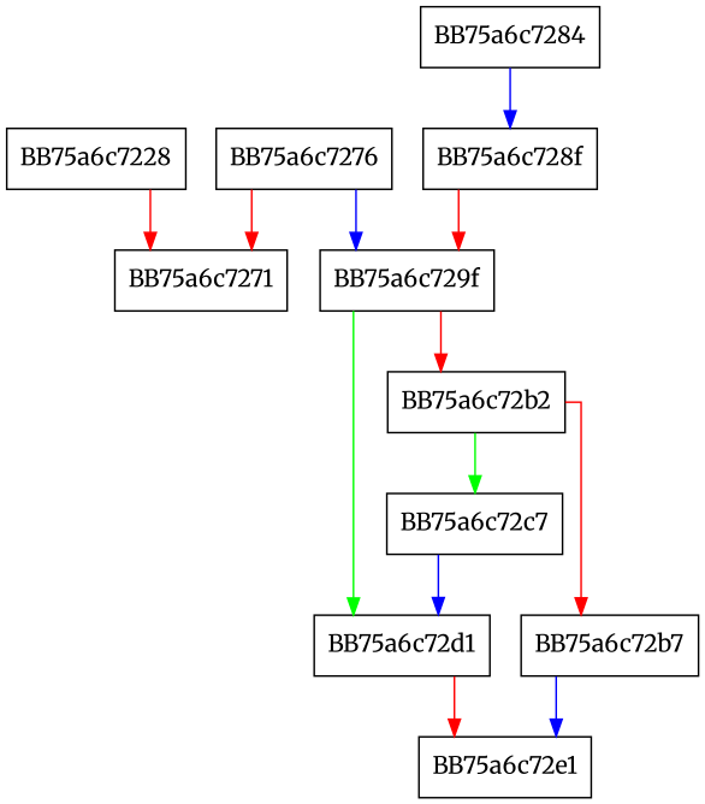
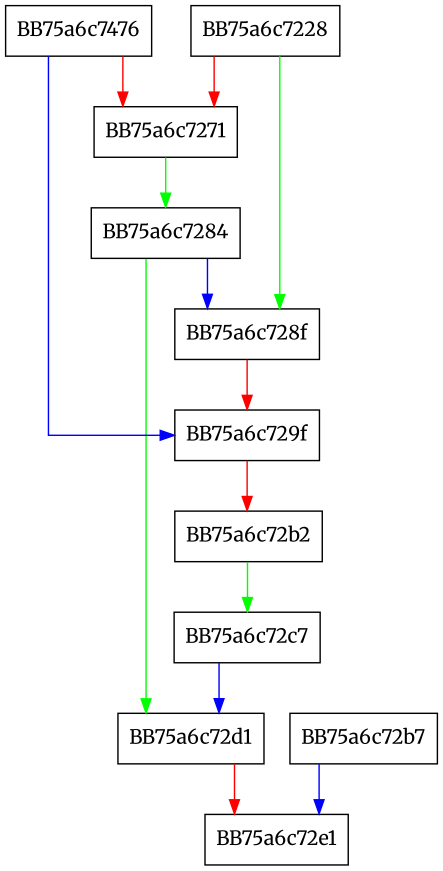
  digraph {
    fontname=Merriweather
    splines=ortho
    node [fontname=Merriweather shape=box]
    edge [color=red fontname=Merriweather]
    BB75a6c7228
    BB75a6c728f
    BB75a6c7271
    BB75a6c729f
    BB75a6c7284
    BB75a6c72d1
    BB75a6c72b2
-   BB75a6c7276
+   BB75a6c7276 [label=BB75a6c7476]
    BB75a6c72e1
    BB75a6c72c7
    BB75a6c72b7
+   BB75a6c7228 -> BB75a6c728f [color=green]
    BB75a6c7228 -> BB75a6c7271
    BB75a6c728f -> BB75a6c729f
-   BB75a6c729f -> BB75a6c72d1 [color=green]
+   BB75a6c7271 -> BB75a6c7284 [color=green]
+   BB75a6c7284 -> BB75a6c72d1 [color=green]
    BB75a6c729f -> BB75a6c72b2
    BB75a6c7284 -> BB75a6c728f [color=blue]
    BB75a6c72d1 -> BB75a6c72e1
    BB75a6c72b2 -> BB75a6c72c7 [color=green]
-   BB75a6c72b2 -> BB75a6c72b7
    BB75a6c7276 -> BB75a6c7271
    BB75a6c7276 -> BB75a6c729f [color=blue]
    BB75a6c72c7 -> BB75a6c72d1 [color=blue]
    BB75a6c72b7 -> BB75a6c72e1 [color=blue]
  }
